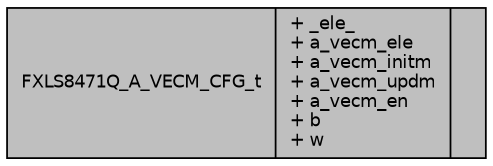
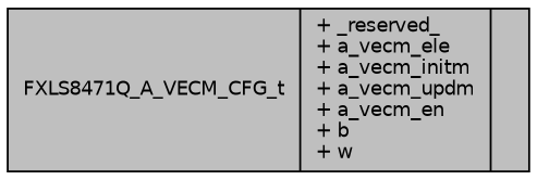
  digraph {
    rankdir=LR
-   n1 [color=black fillcolor=grey75 fontcolor=black fontname=Helvetica fontsize=10 height=0.2 label="{FXLS8471Q_A_VECM_CFG_t\n|+ _ele_\l+ a_vecm_ele\l+ a_vecm_initm\l+ a_vecm_updm\l+ a_vecm_en\l+ b\l+ w\l|}" shape=record style=filled width=0.4]
+   n1 [color=black fillcolor=grey75 fontcolor=black fontname=Helvetica fontsize=10 height=0.2 label="{FXLS8471Q_A_VECM_CFG_t\n|+ _reserved_\l+ a_vecm_ele\l+ a_vecm_initm\l+ a_vecm_updm\l+ a_vecm_en\l+ b\l+ w\l|}" shape=record style=filled width=0.4]
  }
